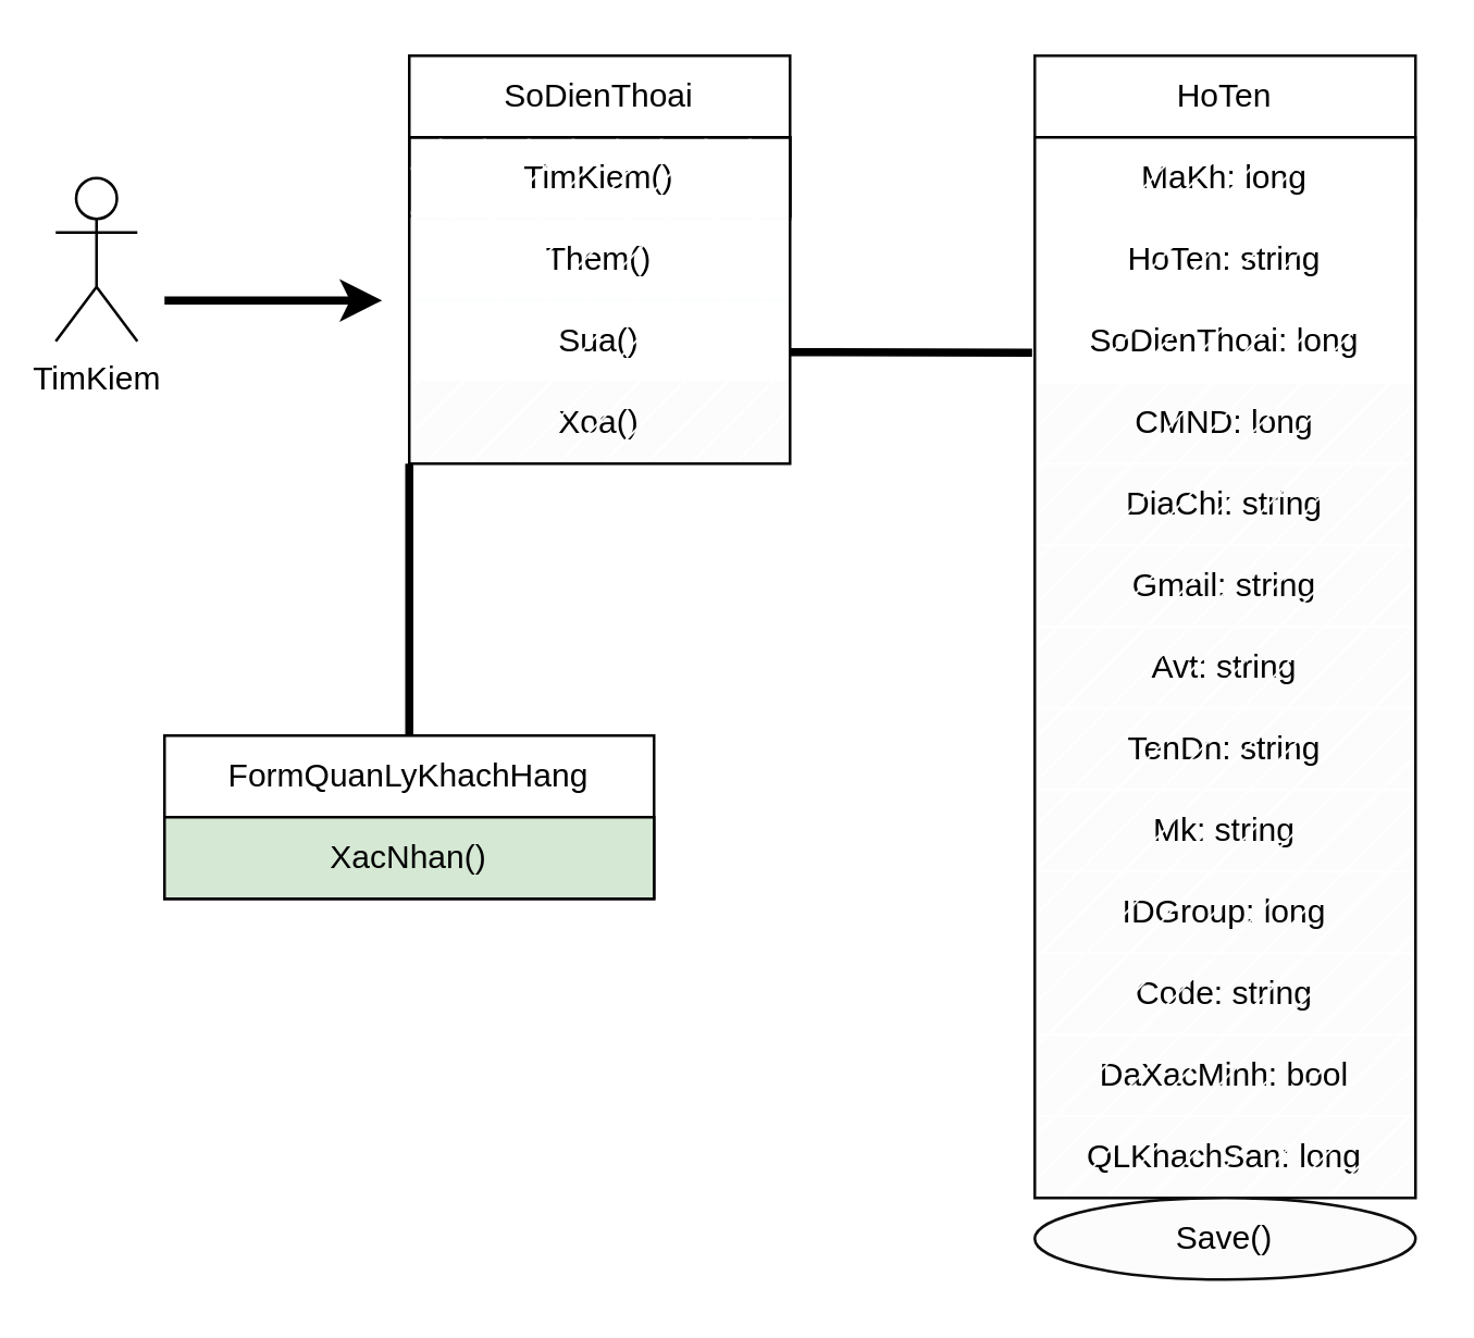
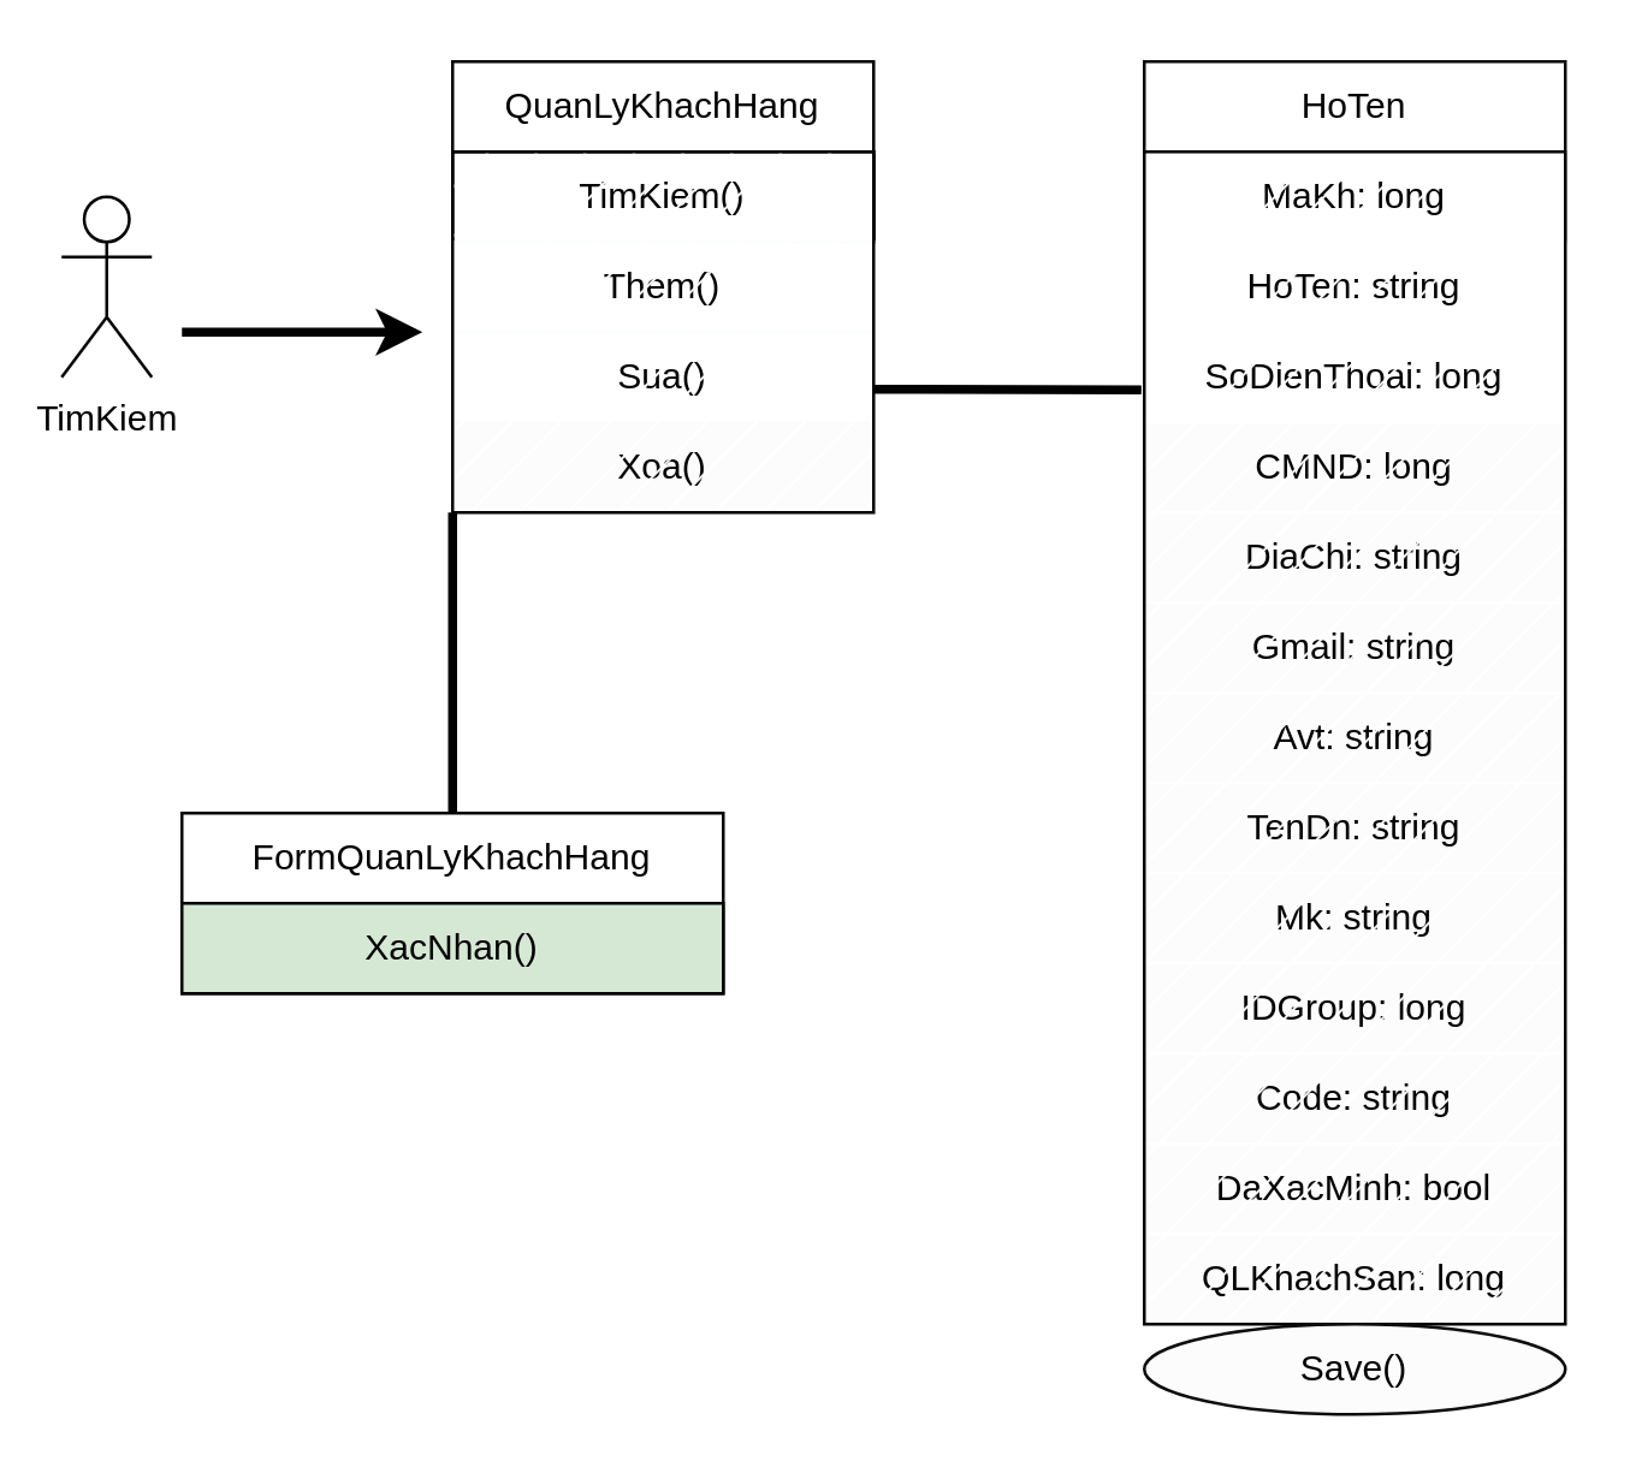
  <mxCell id="0" />
  <mxCell id="1" parent="0" />
  <mxCell id="2" value="TimKiem" style="shape=umlActor;verticalLabelPosition=bottom;verticalAlign=top;html=1;outlineConnect=0;" parent="1" vertex="1"><mxGeometry x="20" y="65" width="30" height="60" as="geometry" /></mxCell>
- <mxCell id="3" value="SoDienThoai" style="swimlane;fontStyle=0;childLayout=stackLayout;horizontal=1;startSize=30;horizontalStack=0;resizeParent=1;resizeParentMax=0;resizeLast=0;collapsible=1;marginBottom=0;whiteSpace=wrap;html=1;" parent="1" vertex="1"><mxGeometry x="150" y="20" width="140" height="60" as="geometry" /></mxCell>
+ <mxCell id="3" value="QuanLyKhachHang" style="swimlane;fontStyle=0;childLayout=stackLayout;horizontal=1;startSize=30;horizontalStack=0;resizeParent=1;resizeParentMax=0;resizeLast=0;collapsible=1;marginBottom=0;whiteSpace=wrap;html=1;" parent="1" vertex="1"><mxGeometry x="150" y="20" width="140" height="60" as="geometry" /></mxCell>
  <mxCell id="4" value="TimKiem()" style="rounded=0;whiteSpace=wrap;html=1;" parent="3" vertex="1"><mxGeometry y="30" width="140" height="30" as="geometry" /></mxCell>
  <mxCell id="5" value="Them()" style="rounded=0;whiteSpace=wrap;html=1;strokeColor=#fcfdfd;" parent="1" vertex="1"><mxGeometry x="150" y="80" width="140" height="30" as="geometry" /></mxCell>
  <mxCell id="6" value="Sua()" style="rounded=0;whiteSpace=wrap;html=1;strokeColor=#fcfdfd;" parent="1" vertex="1"><mxGeometry x="150" y="110" width="140" height="30" as="geometry" /></mxCell>
  <mxCell id="7" value="Xoa()" style="rounded=0;whiteSpace=wrap;html=1;fillColor=#fdfcfc;strokeColor=#fcfcfc;" parent="1" vertex="1"><mxGeometry x="150" y="140" width="140" height="30" as="geometry" /></mxCell>
  <mxCell id="8" value="FormQuanLyKhachHang" style="swimlane;fontStyle=0;childLayout=stackLayout;horizontal=1;startSize=30;horizontalStack=0;resizeParent=1;resizeParentMax=0;resizeLast=0;collapsible=1;marginBottom=0;whiteSpace=wrap;html=1;" parent="1" vertex="1"><mxGeometry x="60" y="270" width="180" height="60" as="geometry" /></mxCell>
  <mxCell id="9" value="XacNhan()" style="rounded=0;whiteSpace=wrap;html=1;fillColor=#d5e8d4;" parent="8" vertex="1"><mxGeometry y="30" width="180" height="30" as="geometry" /></mxCell>
  <mxCell id="10" value="" style="rounded=0;whiteSpace=wrap;html=1;fillStyle=hatch;" parent="1" vertex="1"><mxGeometry x="150" y="50" width="140" height="120" as="geometry" /></mxCell>
  <mxCell id="11" value="HoTen" style="swimlane;fontStyle=0;childLayout=stackLayout;horizontal=1;startSize=30;horizontalStack=0;resizeParent=1;resizeParentMax=0;resizeLast=0;collapsible=1;marginBottom=0;whiteSpace=wrap;html=1;strokeColor=#0c0909;" parent="1" vertex="1"><mxGeometry x="380" y="20" width="140" height="60" as="geometry" /></mxCell>
  <mxCell id="12" value="MaKh: long" style="rounded=0;whiteSpace=wrap;html=1;strokeColor=#ffffff;" parent="11" vertex="1"><mxGeometry y="30" width="140" height="30" as="geometry" /></mxCell>
  <mxCell id="13" value="HoTen: string" style="rounded=0;whiteSpace=wrap;html=1;strokeColor=#ffffff;" parent="1" vertex="1"><mxGeometry x="380" y="80" width="140" height="30" as="geometry" /></mxCell>
  <mxCell id="14" value="SoDienThoai: long" style="rounded=0;whiteSpace=wrap;html=1;strokeColor=#ffffff;" parent="1" vertex="1"><mxGeometry x="380" y="110" width="140" height="30" as="geometry" /></mxCell>
  <mxCell id="15" value="CMND: long" style="rounded=0;whiteSpace=wrap;html=1;fillColor=#fdfcfc;strokeColor=#ffffff;" parent="1" vertex="1"><mxGeometry x="380" y="140" width="140" height="30" as="geometry" /></mxCell>
  <mxCell id="16" value="DiaChi: string" style="rounded=0;whiteSpace=wrap;html=1;fillColor=#fdfcfc;strokeColor=#ffffff;" parent="1" vertex="1"><mxGeometry x="380" y="170" width="140" height="30" as="geometry" /></mxCell>
  <mxCell id="17" value="Gmail: string" style="rounded=0;whiteSpace=wrap;html=1;fillColor=#fdfcfc;strokeColor=#ffffff;" parent="1" vertex="1"><mxGeometry x="380" y="200" width="140" height="30" as="geometry" /></mxCell>
  <mxCell id="18" value="Avt: string" style="rounded=0;whiteSpace=wrap;html=1;fillColor=#fdfcfc;strokeColor=#ffffff;" parent="1" vertex="1"><mxGeometry x="380" y="230" width="140" height="30" as="geometry" /></mxCell>
  <mxCell id="19" value="TenDn: string" style="rounded=0;whiteSpace=wrap;html=1;fillColor=#fdfcfc;strokeColor=#ffffff;" parent="1" vertex="1"><mxGeometry x="380" y="260" width="140" height="30" as="geometry" /></mxCell>
  <mxCell id="20" value="Mk: string" style="rounded=0;whiteSpace=wrap;html=1;fillColor=#fdfcfc;strokeColor=#ffffff;" parent="1" vertex="1"><mxGeometry x="380" y="290" width="140" height="30" as="geometry" /></mxCell>
  <mxCell id="21" value="IDGroup: long" style="rounded=0;whiteSpace=wrap;html=1;fillColor=#fdfcfc;strokeColor=#ffffff;" parent="1" vertex="1"><mxGeometry x="380" y="320" width="140" height="30" as="geometry" /></mxCell>
  <mxCell id="22" value="Code: string" style="rounded=0;whiteSpace=wrap;html=1;fillColor=#fdfcfc;strokeColor=#ffffff;" parent="1" vertex="1"><mxGeometry x="380" y="350" width="140" height="30" as="geometry" /></mxCell>
  <mxCell id="23" value="DaXacMinh: bool" style="rounded=0;whiteSpace=wrap;html=1;fillColor=#fdfcfc;strokeColor=#ffffff;" parent="1" vertex="1"><mxGeometry x="380" y="380" width="140" height="30" as="geometry" /></mxCell>
  <mxCell id="24" value="QLKhachSan: long" style="rounded=0;whiteSpace=wrap;html=1;fillColor=#fdfcfc;strokeColor=#ffffff;" parent="1" vertex="1"><mxGeometry x="380" y="410" width="140" height="30" as="geometry" /></mxCell>
  <mxCell id="25" value="" style="endArrow=classic;html=1;rounded=0;strokeWidth=3;" parent="1" edge="1"><mxGeometry width="50" height="50" relative="1" as="geometry"><mxPoint x="60" y="110" as="sourcePoint" /><mxPoint x="140" y="110" as="targetPoint" /></mxGeometry></mxCell>
  <mxCell id="26" value="" style="endArrow=none;html=1;rounded=0;entryX=0.5;entryY=0;entryDx=0;entryDy=0;exitX=0;exitY=1;exitDx=0;exitDy=0;strokeWidth=3;" parent="1" source="10" target="8" edge="1"><mxGeometry width="50" height="50" relative="1" as="geometry"><mxPoint x="290" y="80" as="sourcePoint" /><mxPoint x="340" y="30" as="targetPoint" /></mxGeometry></mxCell>
  <mxCell id="27" value="" style="endArrow=none;html=1;rounded=0;exitX=-0.007;exitY=0.203;exitDx=0;exitDy=0;entryX=1;entryY=0.658;entryDx=0;entryDy=0;exitPerimeter=0;entryPerimeter=0;strokeWidth=3;" parent="1" source="28" target="10" edge="1"><mxGeometry width="50" height="50" relative="1" as="geometry"><mxPoint x="170" y="220" as="sourcePoint" /><mxPoint x="220" y="170" as="targetPoint" /><Array as="points" /></mxGeometry></mxCell>
  <mxCell id="28" value="" style="rounded=0;whiteSpace=wrap;html=1;fillStyle=hatch;" parent="1" vertex="1"><mxGeometry x="380" y="50" width="140" height="390" as="geometry" /></mxCell>
  <mxCell id="29" value="Save()" style="ellipse;whiteSpace=wrap;html=1;fillColor=#fdfcfc;strokeColor=#0d0c0c;" parent="1" vertex="1"><mxGeometry x="380" y="440" width="140" height="30" as="geometry" /></mxCell>
